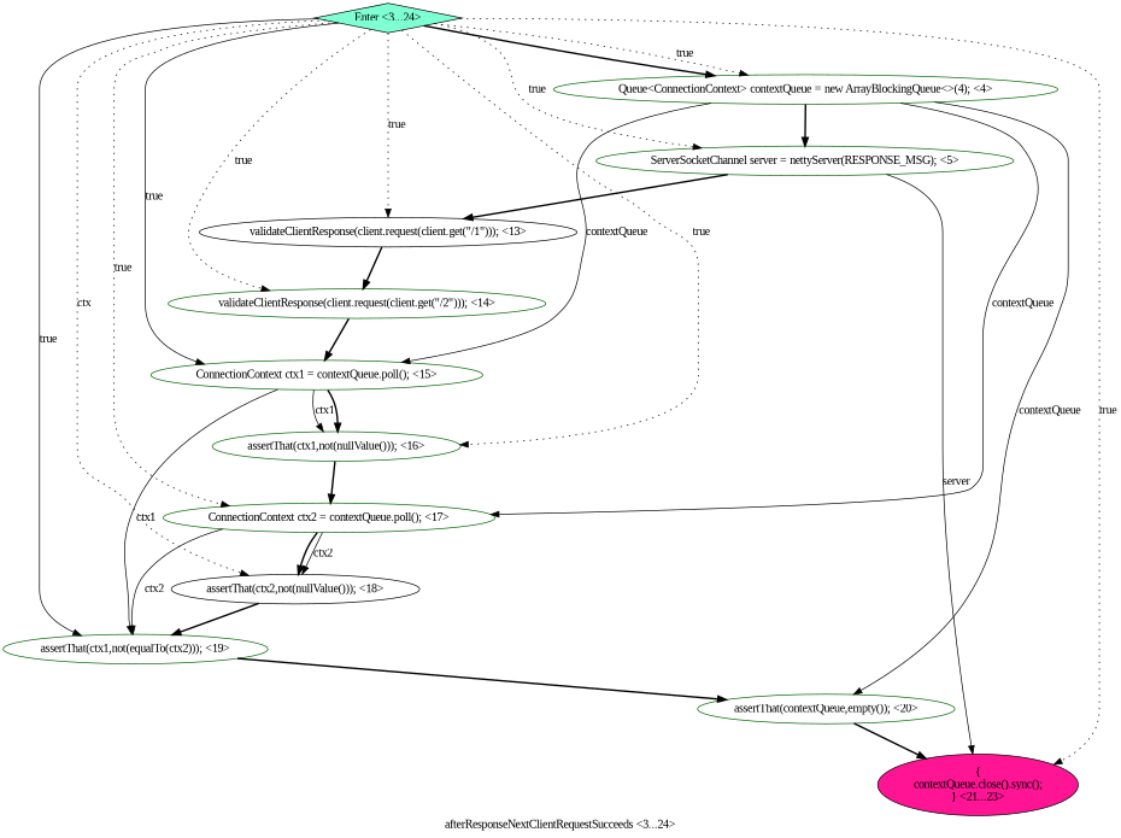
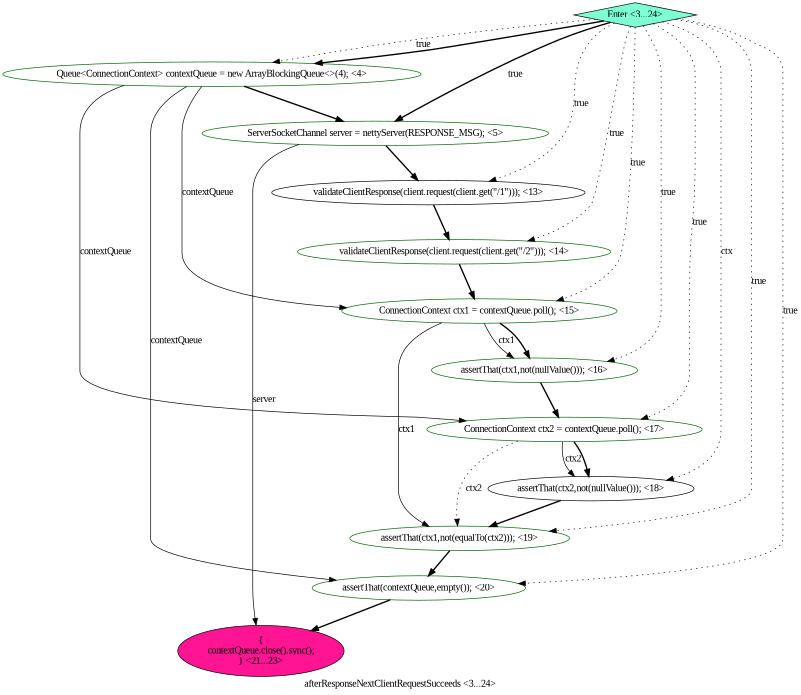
  digraph {
    fontname="Liberation Serif"
    label="afterResponseNextClientRequestSucceeds <3...24>"
    node [color=darkgreen fillcolor=white fontname="Liberation Serif" shape=ellipse style=filled]
    edge [fontname="Liberation Serif" style=bold]
    n1 [label="ConnectionContext ctx2 = contextQueue.poll(); <17>"]
    n2 [color=black label="assertThat(ctx2,not(nullValue())); <18>"]
    n3 [label="assertThat(ctx1,not(equalTo(ctx2))); <19>"]
    n4 [label="assertThat(contextQueue,empty()); <20>"]
    n5 [label="ConnectionContext ctx1 = contextQueue.poll(); <15>"]
    n6 [label="assertThat(ctx1,not(nullValue())); <16>"]
    n7 [color=black label="validateClientResponse(client.request(client.get(\"/1\"))); <13>"]
    n8 [label="validateClientResponse(client.request(client.get(\"/2\"))); <14>"]
    n9 [label="Queue<ConnectionContext> contextQueue = new ArrayBlockingQueue<>(4); <4>"]
    n10 [label="ServerSocketChannel server = nettyServer(RESPONSE_MSG); <5>"]
    n11 [color=black fillcolor=deeppink label="{\ncontextQueue.close().sync();\n} <21...23>"]
    n12 [color=black fillcolor=aquamarine label="Enter <3...24>" shape=diamond]
    n1 -> n2 [label=ctx2 style=solid]
    n1 -> n2
-   n1 -> n3 [label=ctx2 style=solid]
+   n1 -> n3 [label=ctx2 style=dotted]
    n2 -> n3
    n3 -> n4
    n4 -> n11
    n5 -> n3 [label=ctx1 style=solid]
    n5 -> n6 [label=ctx1 style=solid]
    n5 -> n6
    n6 -> n1
    n7 -> n8
    n8 -> n5
    n9 -> n1 [label=contextQueue style=solid]
    n9 -> n4 [label=contextQueue style=solid]
    n9 -> n5 [label=contextQueue style=solid]
    n9 -> n10
    n10 -> n7
    n10 -> n11 [label=server style=solid]
    n12 -> n1 [label=true style=dotted]
    n12 -> n2 [label=ctx style=dotted]
-   n12 -> n3 [label=true style=solid]
-   n12 -> n11 [label=true style=dotted]
-   n12 -> n5 [label=true style=solid]
+   n12 -> n3 [label=true style=dotted]
+   n12 -> n4 [label=true style=dotted]
+   n12 -> n5 [label=true style=dotted]
    n12 -> n6 [label=true style=dotted]
    n12 -> n7 [label=true style=dotted]
    n12 -> n8 [label=true style=dotted]
    n12 -> n9 [label=true style=dotted]
    n12 -> n9
-   n12 -> n10 [label=true style=dotted]
+   n12 -> n10 [label=true]
  }
